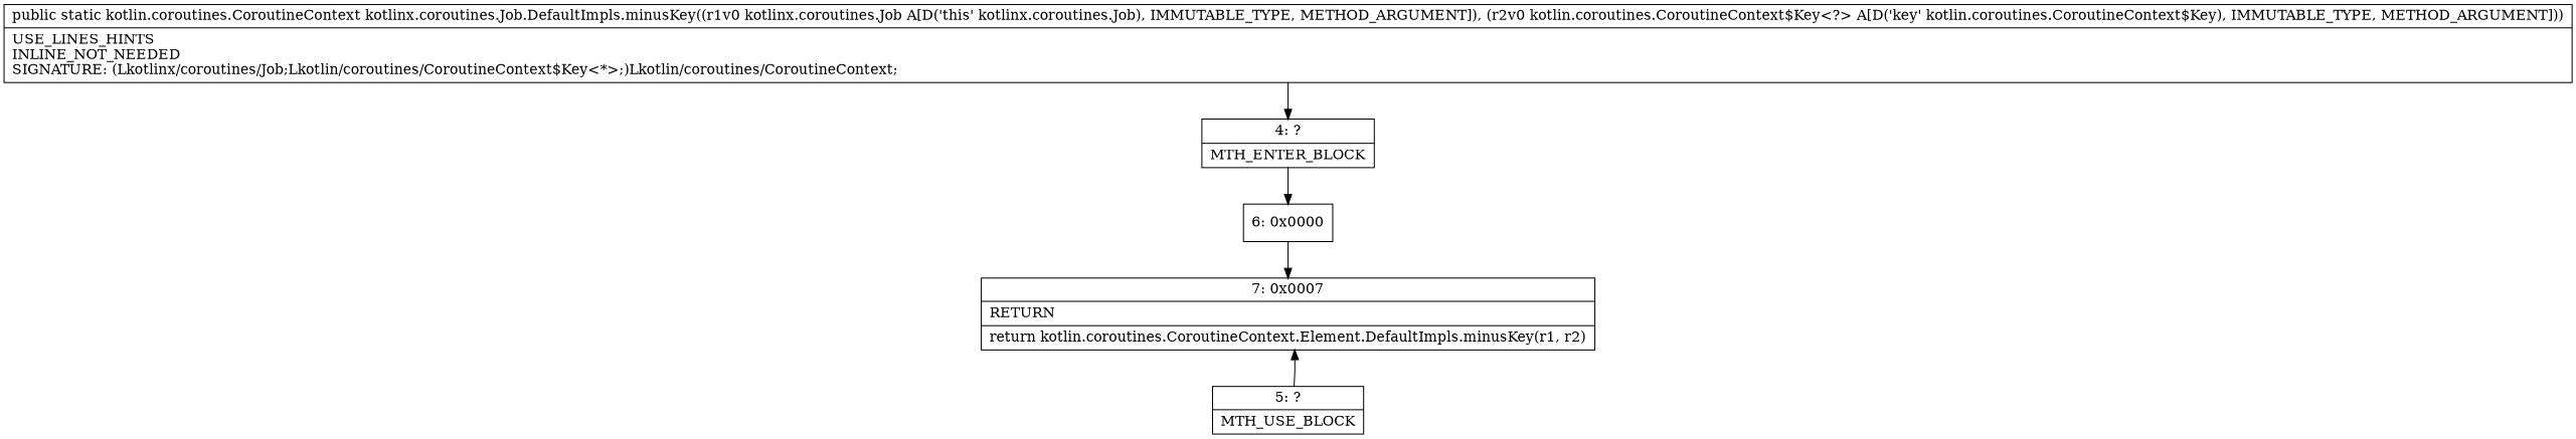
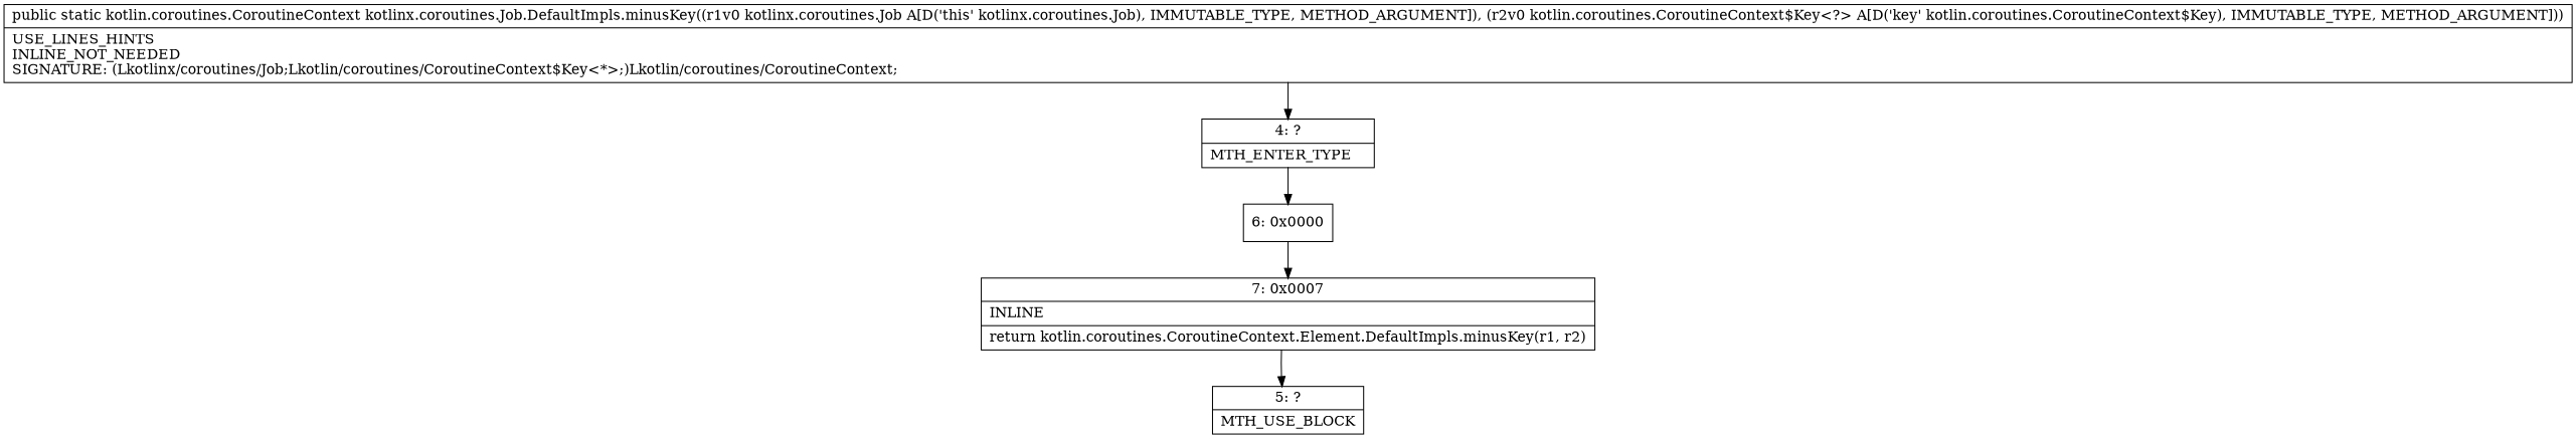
  digraph {
    node [shape=record]
-   n1 [label="{4\:\ ?|MTH_ENTER_BLOCK\l}"]
+   n1 [label="{4\:\ ?|MTH_ENTER_TYPE\l}"]
    n2 [label="{6\:\ 0x0000}"]
-   n3 [label="{7\:\ 0x0007|RETURN\l|return kotlin.coroutines.CoroutineContext.Element.DefaultImpls.minusKey(r1, r2)\l}"]
+   n3 [label="{7\:\ 0x0007|INLINE\l|return kotlin.coroutines.CoroutineContext.Element.DefaultImpls.minusKey(r1, r2)\l}"]
    n4 [label="{5\:\ ?|MTH_USE_BLOCK\l}"]
    n5 [label="{public static kotlin.coroutines.CoroutineContext kotlinx.coroutines.Job.DefaultImpls.minusKey((r1v0 kotlinx.coroutines.Job A[D('this' kotlinx.coroutines.Job), IMMUTABLE_TYPE, METHOD_ARGUMENT]), (r2v0 kotlin.coroutines.CoroutineContext$Key\<?\> A[D('key' kotlin.coroutines.CoroutineContext$Key), IMMUTABLE_TYPE, METHOD_ARGUMENT]))  | USE_LINES_HINTS\lINLINE_NOT_NEEDED\lSIGNATURE: (Lkotlinx\/coroutines\/Job;Lkotlin\/coroutines\/CoroutineContext$Key\<*\>;)Lkotlin\/coroutines\/CoroutineContext;\l}"]
    n1 -> n2
    n2 -> n3
-   n4 -> n3
+   n3 -> n4
    n5 -> n1
  }
